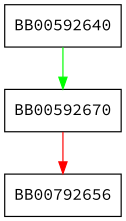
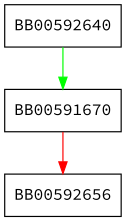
  digraph {
    fontname="Source Code Pro"
    splines=ortho
    node [fontname="Source Code Pro" shape=box]
    edge [fontname="Source Code Pro"]
    BB00592640
-   BB00592670
-   BB00592656 [label=BB00792656]
+   BB00592670 [label=BB00591670]
+   BB00592656
    BB00592640 -> BB00592670 [color=green]
    BB00592670 -> BB00592656 [color=red]
  }
